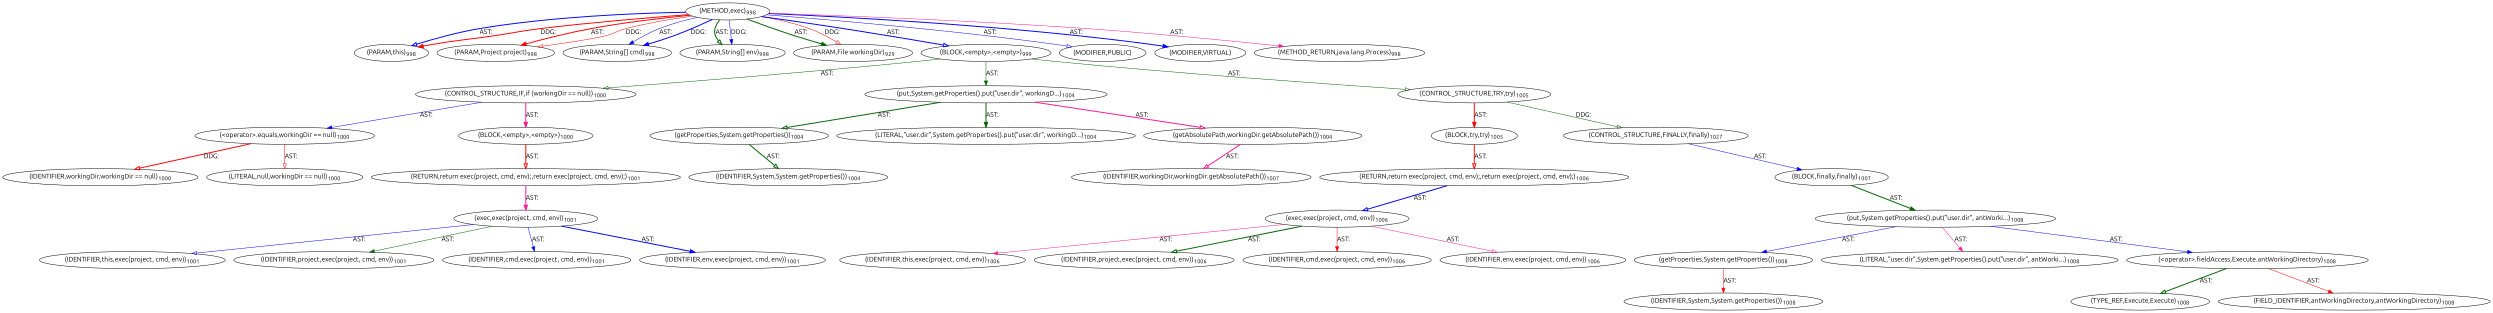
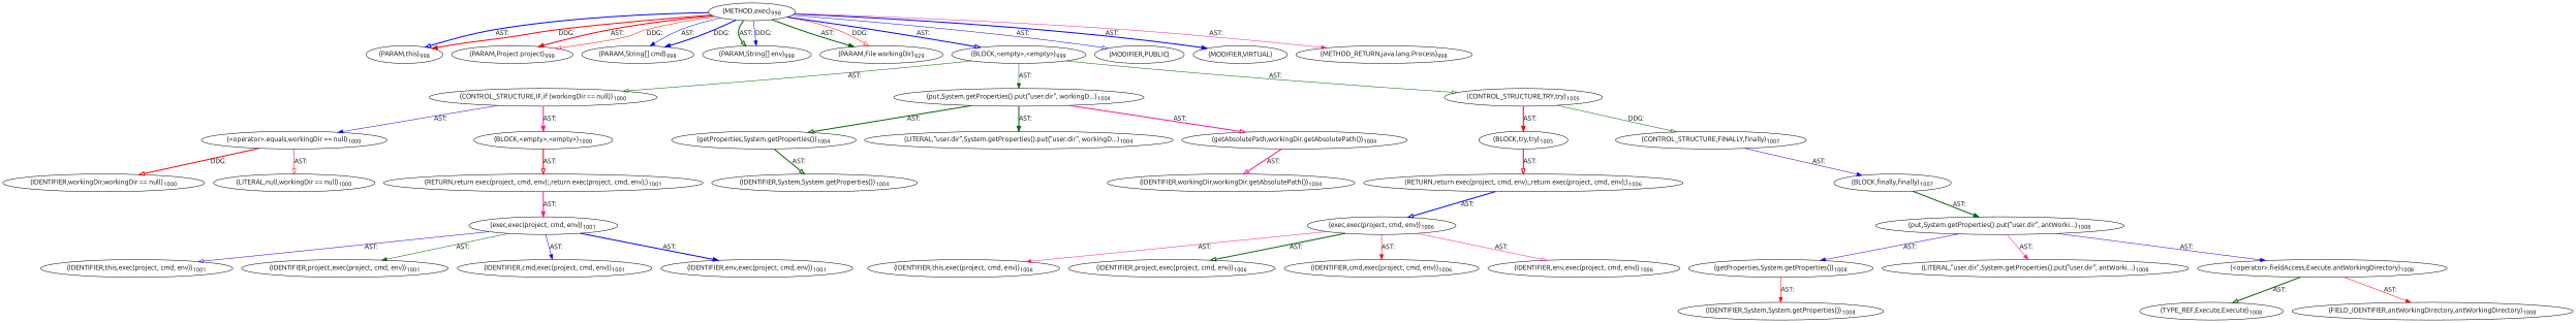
  digraph {
    fontname=Ubuntu
    node [fontname=Ubuntu]
    edge [arrowhead=normal color=blue fontname=Ubuntu style=bold]
    n1 [label=<(METHOD,exec)<SUB>998</SUB>>]
    n2 [label=<(PARAM,this)<SUB>998</SUB>>]
    n3 [label=<(PARAM,Project project)<SUB>998</SUB>>]
    n4 [label=<(PARAM,String[] cmd)<SUB>998</SUB>>]
    n5 [label=<(PARAM,String[] env)<SUB>998</SUB>>]
    n6 [label=<(PARAM,File workingDir)<SUB>929</SUB>>]
    n7 [label=<(BLOCK,&lt;empty&gt;,&lt;empty&gt;)<SUB>999</SUB>>]
    n8 [label=<(MODIFIER,PUBLIC)>]
    n9 [label=<(MODIFIER,VIRTUAL)>]
    n10 [label=<(METHOD_RETURN,java.lang.Process)<SUB>998</SUB>>]
    n11 [label=<(CONTROL_STRUCTURE,IF,if (workingDir == null))<SUB>1000</SUB>>]
    n12 [label=<(put,System.getProperties().put(&quot;user.dir&quot;, workingD...)<SUB>1004</SUB>>]
    n13 [label=<(CONTROL_STRUCTURE,TRY,try)<SUB>1005</SUB>>]
    n14 [label=<(&lt;operator&gt;.equals,workingDir == null)<SUB>1000</SUB>>]
    n15 [label=<(BLOCK,&lt;empty&gt;,&lt;empty&gt;)<SUB>1000</SUB>>]
    n16 [label=<(getProperties,System.getProperties())<SUB>1004</SUB>>]
    n17 [label=<(LITERAL,&quot;user.dir&quot;,System.getProperties().put(&quot;user.dir&quot;, workingD...)<SUB>1004</SUB>>]
    n18 [label=<(getAbsolutePath,workingDir.getAbsolutePath())<SUB>1004</SUB>>]
    n19 [label=<(BLOCK,try,try)<SUB>1005</SUB>>]
-   n20 [label=<(CONTROL_STRUCTURE,FINALLY,finally)<SUB>1027</SUB>>]
+   n20 [label=<(CONTROL_STRUCTURE,FINALLY,finally)<SUB>1007</SUB>>]
    n21 [label=<(IDENTIFIER,workingDir,workingDir == null)<SUB>1000</SUB>>]
    n22 [label=<(LITERAL,null,workingDir == null)<SUB>1000</SUB>>]
    n23 [label=<(RETURN,return exec(project, cmd, env);,return exec(project, cmd, env);)<SUB>1001</SUB>>]
    n24 [label=<(exec,exec(project, cmd, env))<SUB>1001</SUB>>]
    n25 [label=<(IDENTIFIER,this,exec(project, cmd, env))<SUB>1001</SUB>>]
    n26 [label=<(IDENTIFIER,project,exec(project, cmd, env))<SUB>1001</SUB>>]
    n27 [label=<(IDENTIFIER,cmd,exec(project, cmd, env))<SUB>1001</SUB>>]
    n28 [label=<(IDENTIFIER,env,exec(project, cmd, env))<SUB>1001</SUB>>]
    n29 [label=<(IDENTIFIER,System,System.getProperties())<SUB>1004</SUB>>]
-   n30 [label=<(IDENTIFIER,workingDir,workingDir.getAbsolutePath())<SUB>1007</SUB>>]
+   n30 [label=<(IDENTIFIER,workingDir,workingDir.getAbsolutePath())<SUB>1004</SUB>>]
    n31 [label=<(RETURN,return exec(project, cmd, env);,return exec(project, cmd, env);)<SUB>1006</SUB>>]
    n32 [label=<(BLOCK,finally,finally)<SUB>1007</SUB>>]
    n33 [label=<(exec,exec(project, cmd, env))<SUB>1006</SUB>>]
    n34 [label=<(IDENTIFIER,this,exec(project, cmd, env))<SUB>1006</SUB>>]
    n35 [label=<(IDENTIFIER,project,exec(project, cmd, env))<SUB>1006</SUB>>]
    n36 [label=<(IDENTIFIER,cmd,exec(project, cmd, env))<SUB>1006</SUB>>]
    n37 [label=<(IDENTIFIER,env,exec(project, cmd, env))<SUB>1006</SUB>>]
    n38 [label=<(put,System.getProperties().put(&quot;user.dir&quot;, antWorki...)<SUB>1008</SUB>>]
    n39 [label=<(getProperties,System.getProperties())<SUB>1008</SUB>>]
    n40 [label=<(LITERAL,&quot;user.dir&quot;,System.getProperties().put(&quot;user.dir&quot;, antWorki...)<SUB>1008</SUB>>]
    n41 [label=<(&lt;operator&gt;.fieldAccess,Execute.antWorkingDirectory)<SUB>1008</SUB>>]
    n42 [label=<(IDENTIFIER,System,System.getProperties())<SUB>1008</SUB>>]
    n43 [label=<(TYPE_REF,Execute,Execute)<SUB>1008</SUB>>]
    n44 [label=<(FIELD_IDENTIFIER,antWorkingDirectory,antWorkingDirectory)<SUB>1008</SUB>>]
    n1 -> n2 [arrowhead=onormal label="AST: "]
    n1 -> n2 [color=red label="DDG: "]
    n1 -> n3 [color=red label="AST: "]
    n1 -> n3 [arrowhead=onormal color=red label="DDG: " style=solid]
    n1 -> n4 [label="AST: " style=solid]
    n1 -> n4 [label="DDG: "]
    n1 -> n5 [arrowhead=onormal color=darkgreen label="AST: "]
    n1 -> n5 [label="DDG: " style=solid]
    n1 -> n6 [color=darkgreen label="AST: "]
    n1 -> n6 [arrowhead=onormal color=red label="DDG: " style=solid]
    n1 -> n7 [arrowhead=onormal label="AST: "]
    n1 -> n8 [arrowhead=onormal label="AST: " style=solid]
    n1 -> n9 [label="AST: "]
    n1 -> n10 [color=deeppink label="AST: " style=solid]
    n7 -> n11 [arrowhead=onormal color=darkgreen label="AST: " style=solid]
    n7 -> n12 [color=darkgreen label="AST: " style=solid]
    n7 -> n13 [arrowhead=onormal color=darkgreen label="AST: " style=solid]
    n11 -> n14 [label="AST: " style=solid]
    n11 -> n15 [color=deeppink label="AST: "]
    n12 -> n16 [arrowhead=onormal color=darkgreen label="AST: "]
    n12 -> n17 [color=darkgreen label="AST: "]
    n12 -> n18 [arrowhead=onormal color=deeppink label="AST: "]
    n13 -> n19 [color=red label="AST: "]
    n13 -> n20 [arrowhead=onormal color=darkgreen label="DDG: " style=solid]
    n14 -> n21 [arrowhead=onormal color=red label="DDG: "]
    n14 -> n22 [arrowhead=onormal color=red label="AST: " style=solid]
    n15 -> n23 [arrowhead=onormal color=red label="AST: "]
    n16 -> n29 [arrowhead=onormal color=darkgreen label="AST: "]
    n18 -> n30 [arrowhead=onormal color=deeppink label="AST: "]
    n19 -> n31 [arrowhead=onormal color=red label="AST: "]
    n20 -> n32 [label="AST: " style=solid]
    n23 -> n24 [color=deeppink label="AST: "]
    n24 -> n25 [arrowhead=onormal label="AST: " style=solid]
    n24 -> n26 [color=darkgreen label="AST: " style=solid]
    n24 -> n27 [label="AST: " style=solid]
    n24 -> n28 [label="AST: "]
    n31 -> n33 [arrowhead=onormal label="AST: "]
    n32 -> n38 [color=darkgreen label="AST: "]
    n33 -> n34 [color=deeppink label="AST: " style=solid]
    n33 -> n35 [arrowhead=onormal color=darkgreen label="AST: "]
    n33 -> n36 [color=red label="AST: " style=solid]
    n33 -> n37 [arrowhead=onormal color=deeppink label="AST: " style=solid]
    n38 -> n39 [label="AST: " style=solid]
    n38 -> n40 [color=deeppink label="AST: " style=solid]
    n38 -> n41 [label="AST: " style=solid]
    n39 -> n42 [color=red label="AST: " style=solid]
    n41 -> n43 [arrowhead=onormal color=darkgreen label="AST: "]
    n41 -> n44 [color=red label="AST: " style=solid]
  }
